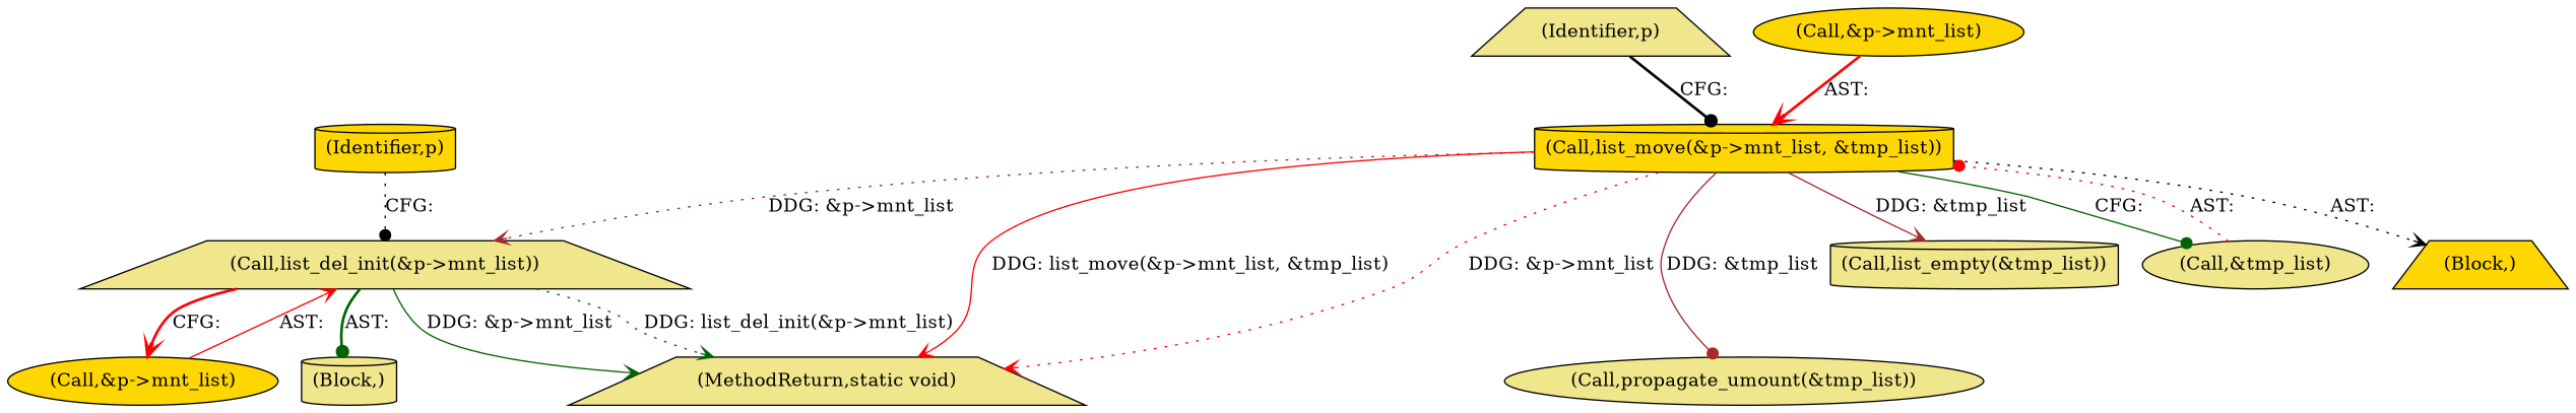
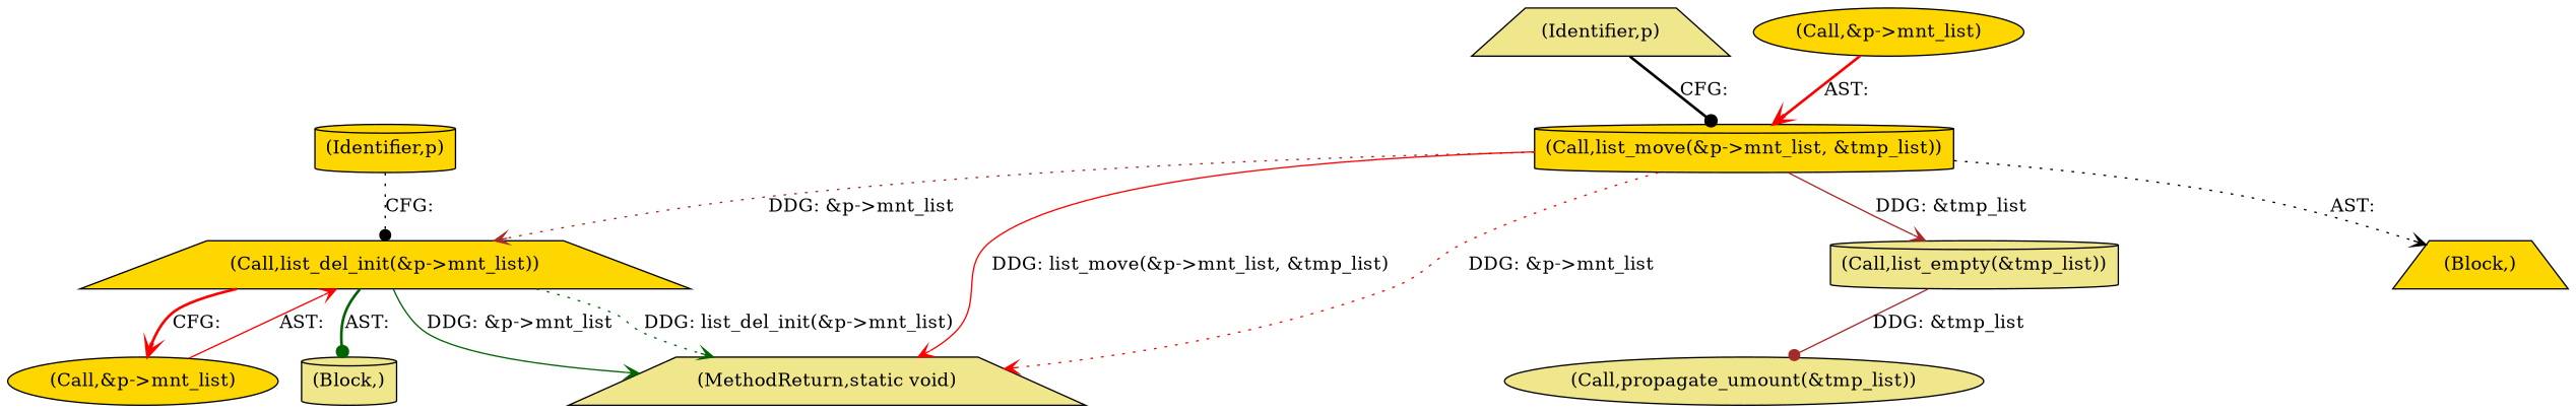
  digraph {
    node [fillcolor=khaki shape=trapezium style=filled]
    edge [arrowhead=vee color=red style=solid]
-   n1 [label="(Call,list_del_init(&p->mnt_list))"]
+   n1 [fillcolor=gold label="(Call,list_del_init(&p->mnt_list))"]
    n2 [fillcolor=gold label="(Call,&p->mnt_list)" shape=ellipse]
    n3 [label="(Block,)" shape=cylinder]
    n4 [label="(MethodReturn,static void)"]
    n5 [fillcolor=gold label="(Call,list_move(&p->mnt_list, &tmp_list))" shape=cylinder]
    n6 [label="(Call,propagate_umount(&tmp_list))" shape=ellipse]
    n7 [label="(Call,list_empty(&tmp_list))" shape=cylinder]
-   n8 [label="(Call,&tmp_list)" shape=ellipse]
    n9 [fillcolor=gold label="(Block,)"]
    n10 [fillcolor=gold label="(Identifier,p)" shape=cylinder]
    n11 [label="(Identifier,p)"]
    n12 [fillcolor=gold label="(Call,&p->mnt_list)" shape=ellipse]
    n1 -> n2 [label="CFG: " style=bold]
    n1 -> n3 [arrowhead=dot color=darkgreen label="AST: " style=bold]
    n1 -> n4 [color=darkgreen label="DDG: &p->mnt_list"]
    n1 -> n4 [color=darkgreen label="DDG: list_del_init(&p->mnt_list)" style=dotted]
    n2 -> n1 [label="AST: "]
    n5 -> n1 [color=brown label="DDG: &p->mnt_list" style=dotted]
    n5 -> n4 [label="DDG: list_move(&p->mnt_list, &tmp_list)"]
    n5 -> n4 [label="DDG: &p->mnt_list" style=dotted]
-   n5 -> n6 [arrowhead=dot color=brown label="DDG: &tmp_list"]
+   n7 -> n6 [arrowhead=dot color=brown label="DDG: &tmp_list"]
    n5 -> n7 [color=brown label="DDG: &tmp_list"]
-   n5 -> n8 [arrowhead=dot color=darkgreen label="CFG: "]
    n5 -> n9 [color=black label="AST: " style=dotted]
-   n8 -> n5 [arrowhead=dot label="AST: " style=dotted]
    n10 -> n1 [arrowhead=dot color=black label="CFG: " style=dotted]
    n11 -> n5 [arrowhead=dot color=black label="CFG: " style=bold]
    n12 -> n5 [label="AST: " style=bold]
  }
